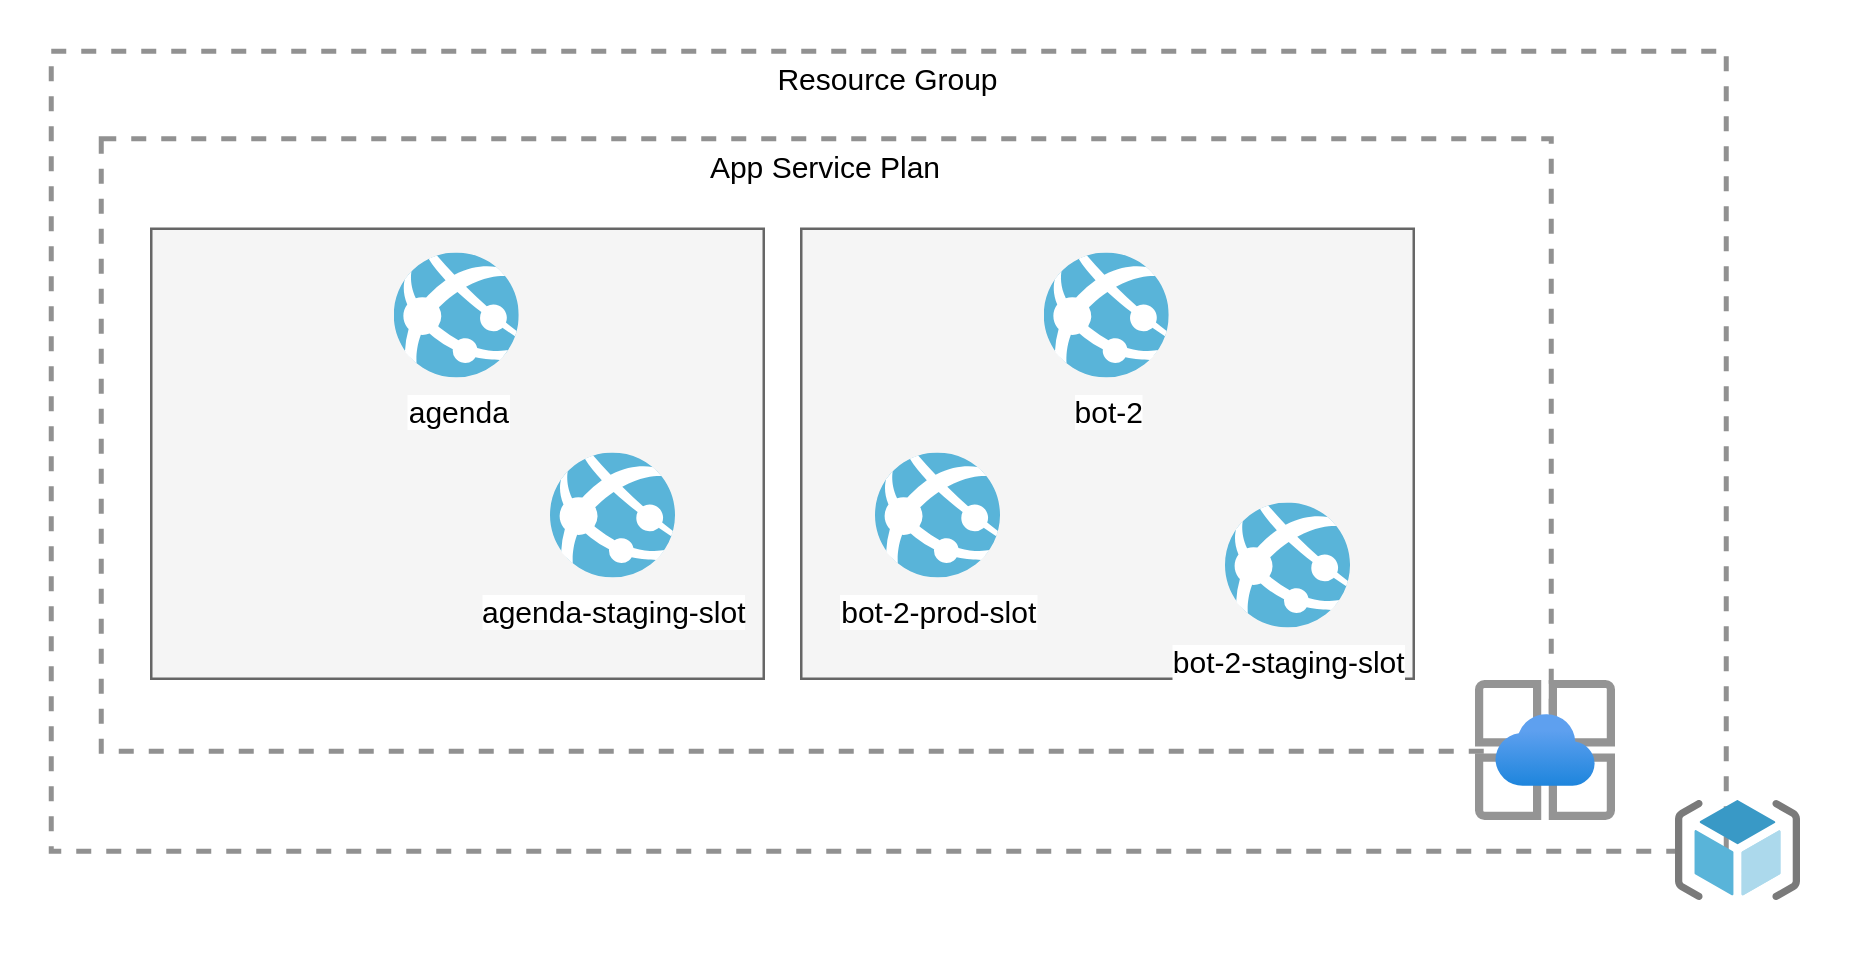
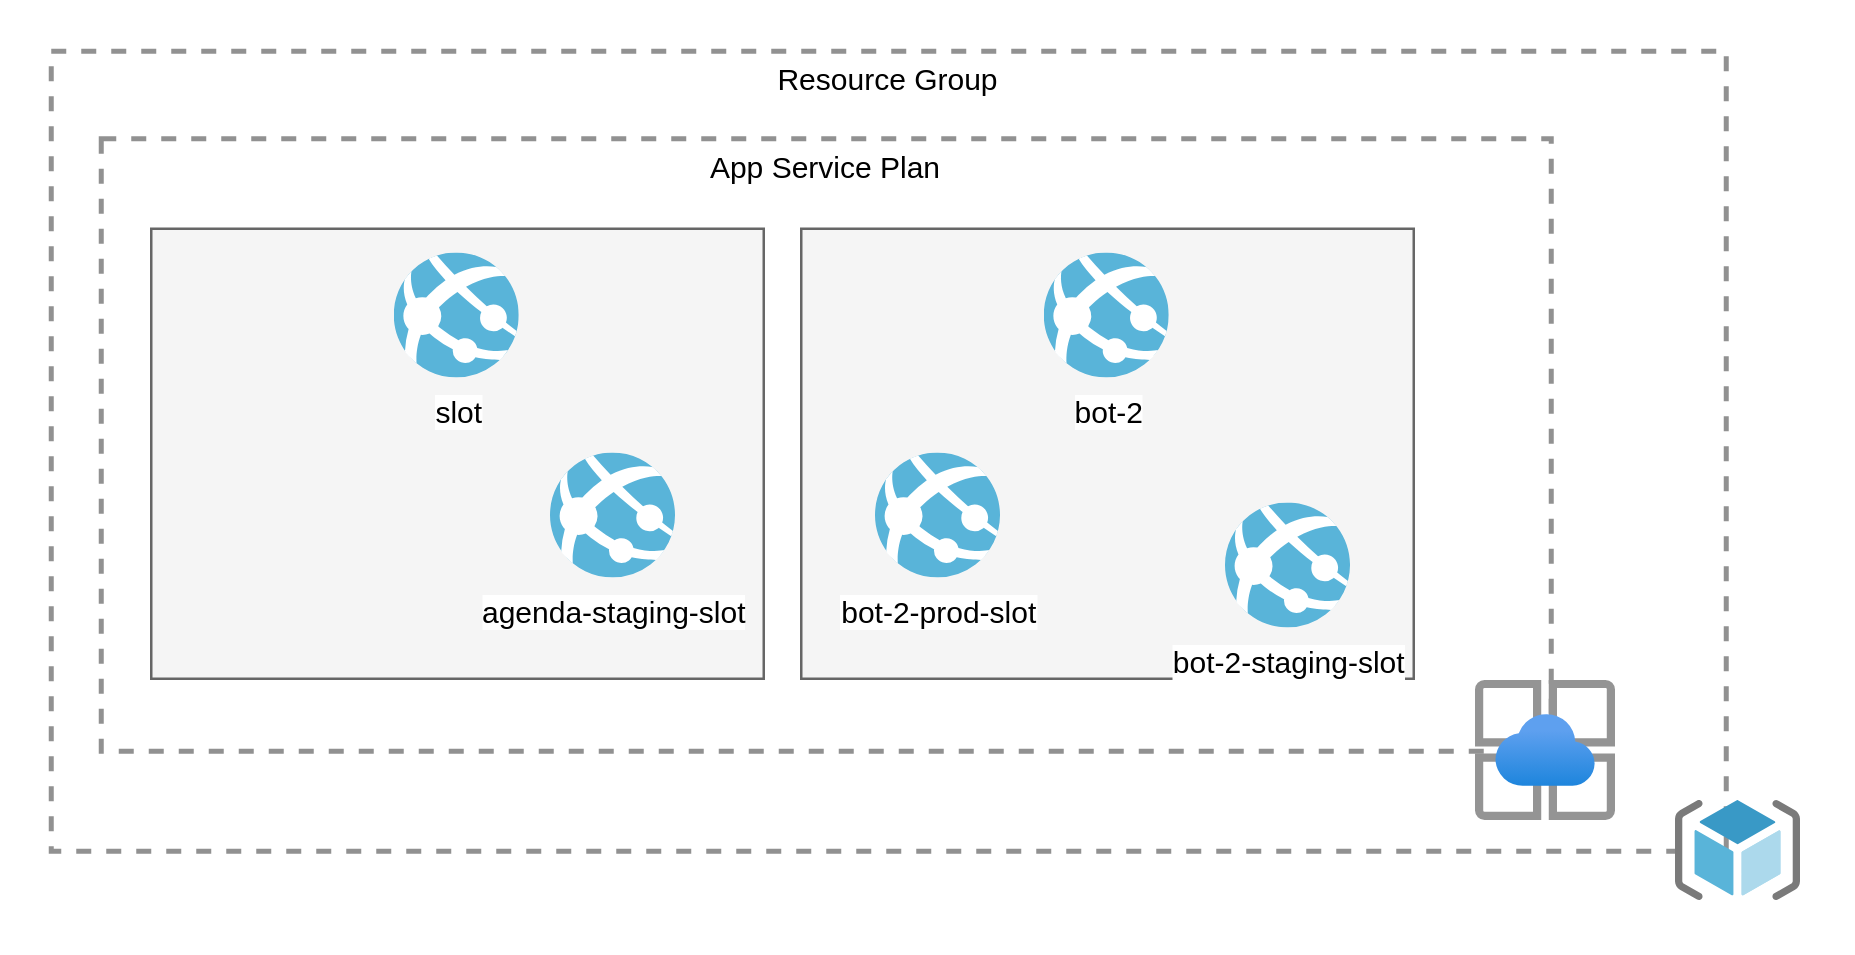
  <mxCell id="0" />
  <mxCell id="1" parent="0" />
  <mxCell id="2" value="Resource Group" style="fontStyle=0;verticalAlign=top;align=center;spacingTop=-2;fillColor=none;rounded=0;whiteSpace=wrap;html=1;strokeColor=#919191;strokeWidth=2;dashed=1;container=1;collapsible=0;expand=0;recursiveResize=0;" vertex="1" parent="1"><mxGeometry x="20" y="20" width="670" height="320" as="geometry" /></mxCell>
  <mxCell id="3" value="App Service Plan" style="fontStyle=0;verticalAlign=top;align=center;spacingTop=-2;fillColor=none;rounded=0;whiteSpace=wrap;html=1;strokeColor=#919191;strokeWidth=2;dashed=1;container=1;collapsible=0;expand=0;recursiveResize=0;" vertex="1" parent="2"><mxGeometry x="20" y="35" width="580" height="245" as="geometry" /></mxCell>
  <mxCell id="4" value="" style="group" vertex="1" connectable="0" parent="3"><mxGeometry x="280" y="36" width="245" height="180" as="geometry" /></mxCell>
  <mxCell id="5" value="" style="whiteSpace=wrap;html=1;sketch=0;fillColor=#f5f5f5;strokeColor=#666666;fontColor=#333333;" vertex="1" parent="4"><mxGeometry width="245" height="180" as="geometry" /></mxCell>
  <mxCell id="6" value="bot-2" style="aspect=fixed;html=1;points=[];align=center;image;fontSize=12;image=img/lib/mscae/App_Services.svg;sketch=0;" vertex="1" parent="4"><mxGeometry x="97.5" y="10" width="50" height="50" as="geometry" /></mxCell>
  <mxCell id="7" value="bot-2-prod-slot" style="aspect=fixed;html=1;points=[];align=center;image;fontSize=12;image=img/lib/mscae/App_Services.svg;sketch=0;" vertex="1" parent="4"><mxGeometry x="30" y="90" width="50" height="50" as="geometry" /></mxCell>
  <mxCell id="8" value="bot-2-staging-slot" style="aspect=fixed;html=1;points=[];align=center;image;fontSize=12;image=img/lib/mscae/App_Services.svg;sketch=0;" vertex="1" parent="4"><mxGeometry x="170" y="110" width="50" height="50" as="geometry" /></mxCell>
  <mxCell id="9" value="" style="group" vertex="1" connectable="0" parent="3"><mxGeometry x="20" y="36" width="245" height="180" as="geometry" /></mxCell>
  <mxCell id="10" value="" style="whiteSpace=wrap;html=1;sketch=0;fillColor=#f5f5f5;strokeColor=#666666;fontColor=#333333;" vertex="1" parent="9"><mxGeometry width="245" height="180" as="geometry" /></mxCell>
- <mxCell id="11" value="agenda" style="aspect=fixed;html=1;points=[];align=center;image;fontSize=12;image=img/lib/mscae/App_Services.svg;sketch=0;" vertex="1" parent="9"><mxGeometry x="97.5" y="10" width="50" height="50" as="geometry" /></mxCell>
+ <mxCell id="11" value="slot" style="aspect=fixed;html=1;points=[];align=center;image;fontSize=12;image=img/lib/mscae/App_Services.svg;sketch=0;" vertex="1" parent="9"><mxGeometry x="97.5" y="10" width="50" height="50" as="geometry" /></mxCell>
  <mxCell id="12" value="agenda-staging-slot" style="aspect=fixed;html=1;points=[];align=center;image;fontSize=12;image=img/lib/mscae/App_Services.svg;sketch=0;" vertex="1" parent="9"><mxGeometry x="160" y="90" width="50" height="50" as="geometry" /></mxCell>
  <mxCell id="13" value="" style="aspect=fixed;html=1;points=[];align=center;image;fontSize=12;image=img/lib/azure2/app_services/App_Service_Environments.svg;" vertex="1" parent="2"><mxGeometry x="570" y="252" width="56" height="56" as="geometry" /></mxCell>
  <mxCell id="14" value="" style="aspect=fixed;html=1;points=[];align=center;image;fontSize=12;image=img/lib/mscae/ResourceGroup.svg;" vertex="1" parent="2"><mxGeometry x="650" y="300" width="50" height="40" as="geometry" /></mxCell>
